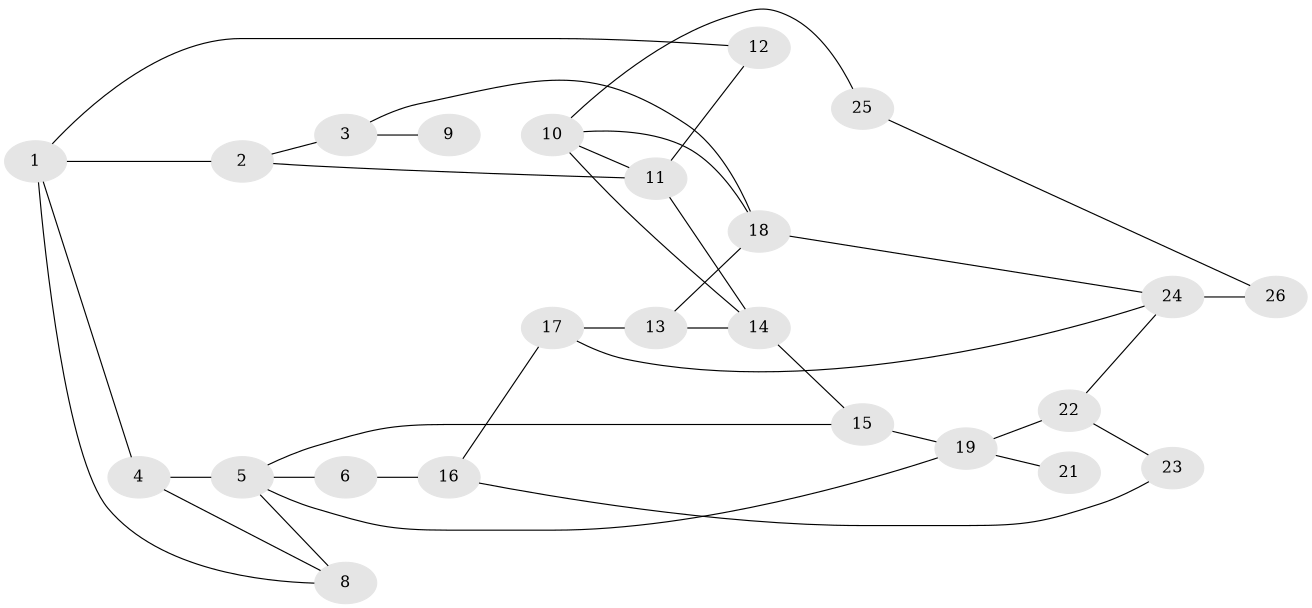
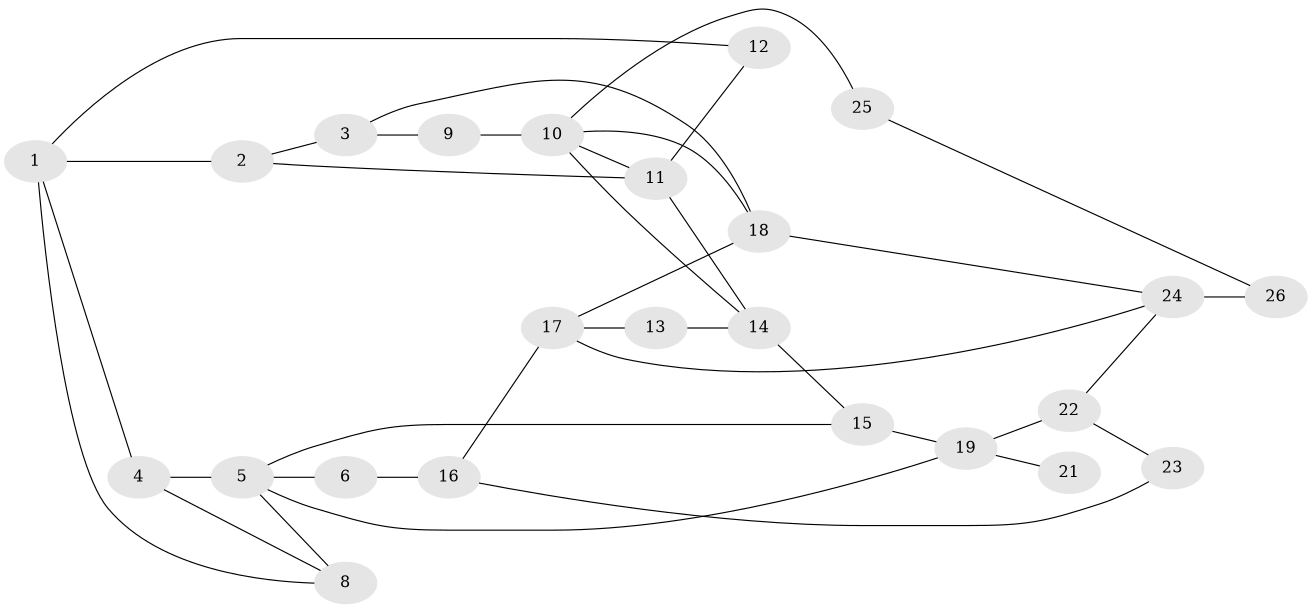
  graph {
    rankdir=LR
    node [color=gray90 style=filled]
    edge [weight=1.0]
    1
    2
    4
    8
    12
    3
    11
    5
    9
    18
    14
    10
    24
    6
    15
    19
    16
    21
    22
    17
    23
    25
    26
    13
    1 -- 2
    1 -- 4
    1 -- 8
    1 -- 12 [weight=2.0]
    2 -- 3
    2 -- 11
    4 -- 8
    4 -- 5
    3 -- 9 [weight=2.0]
    3 -- 18
    11 -- 12
    11 -- 14
    5 -- 8
    5 -- 6 [weight=2.0]
    5 -- 15
    5 -- 19
+   9 -- 10 [weight=2.0]
    18 -- 24
    14 -- 15 [weight=2.0]
    10 -- 11
    10 -- 18
    10 -- 14
    10 -- 25
    24 -- 26 [weight=2.0]
    6 -- 16
    15 -- 19 [weight=2.0]
    19 -- 21 [weight=2.0]
    19 -- 22
    16 -- 17
    16 -- 23
    22 -- 24
    22 -- 23
-   13 -- 18
+   17 -- 18
    17 -- 24
    17 -- 13 [weight=2.0]
    25 -- 26
    13 -- 14
  }
